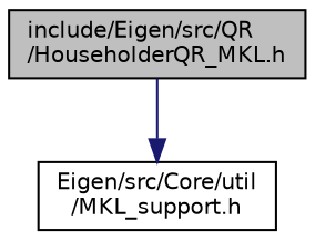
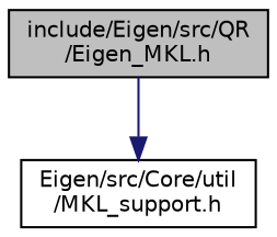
  digraph {
    node [color=black fontname=Helvetica fontsize=10 shape=record style=filled]
-   n1 [fillcolor=grey75 fontcolor=black height=0.2 label="include/Eigen/src/QR\l/HouseholderQR_MKL.h" width=0.4]
+   n1 [fillcolor=grey75 fontcolor=black height=0.2 label="include/Eigen/src/QR\l/Eigen_MKL.h" width=0.4]
    n2 [fillcolor=white height=0.2 label="Eigen/src/Core/util\l/MKL_support.h" width=0.4]
    n1 -> n2 [color=midnightblue fontname=Helvetica fontsize=10 labelfontname=Helvetica labelfontsize=10 style=solid]
  }
